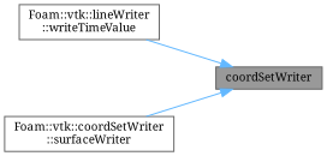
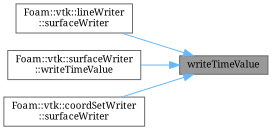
  digraph {
    fontname="Noto Serif"
    rankdir=RL
    node [color=grey40 fillcolor=white fontname="Noto Serif" fontsize=10 shape=box style=filled]
    edge [color=steelblue1 dir=back fontname="Noto Serif" fontsize=10 labelfontname=Helvetica labelfontsize=10 style=solid]
-   n1 [color=gray40 fillcolor=grey60 fontcolor=black height=0.2 label=coordSetWriter width=0.4]
-   n2 [height=0.2 label="Foam::vtk::lineWriter\l::writeTimeValue" width=0.4]
+   n1 [color=gray40 fillcolor=grey60 fontcolor=black height=0.2 label=writeTimeValue width=0.4]
+   n2 [height=0.2 label="Foam::vtk::lineWriter\l::surfaceWriter" width=0.4]
+   n3 [height=0.2 label="Foam::vtk::surfaceWriter\l::writeTimeValue" width=0.4]
    n4 [height=0.2 label="Foam::vtk::coordSetWriter\l::surfaceWriter" width=0.4]
    n1 -> n2
+   n1 -> n3
    n1 -> n4
  }
